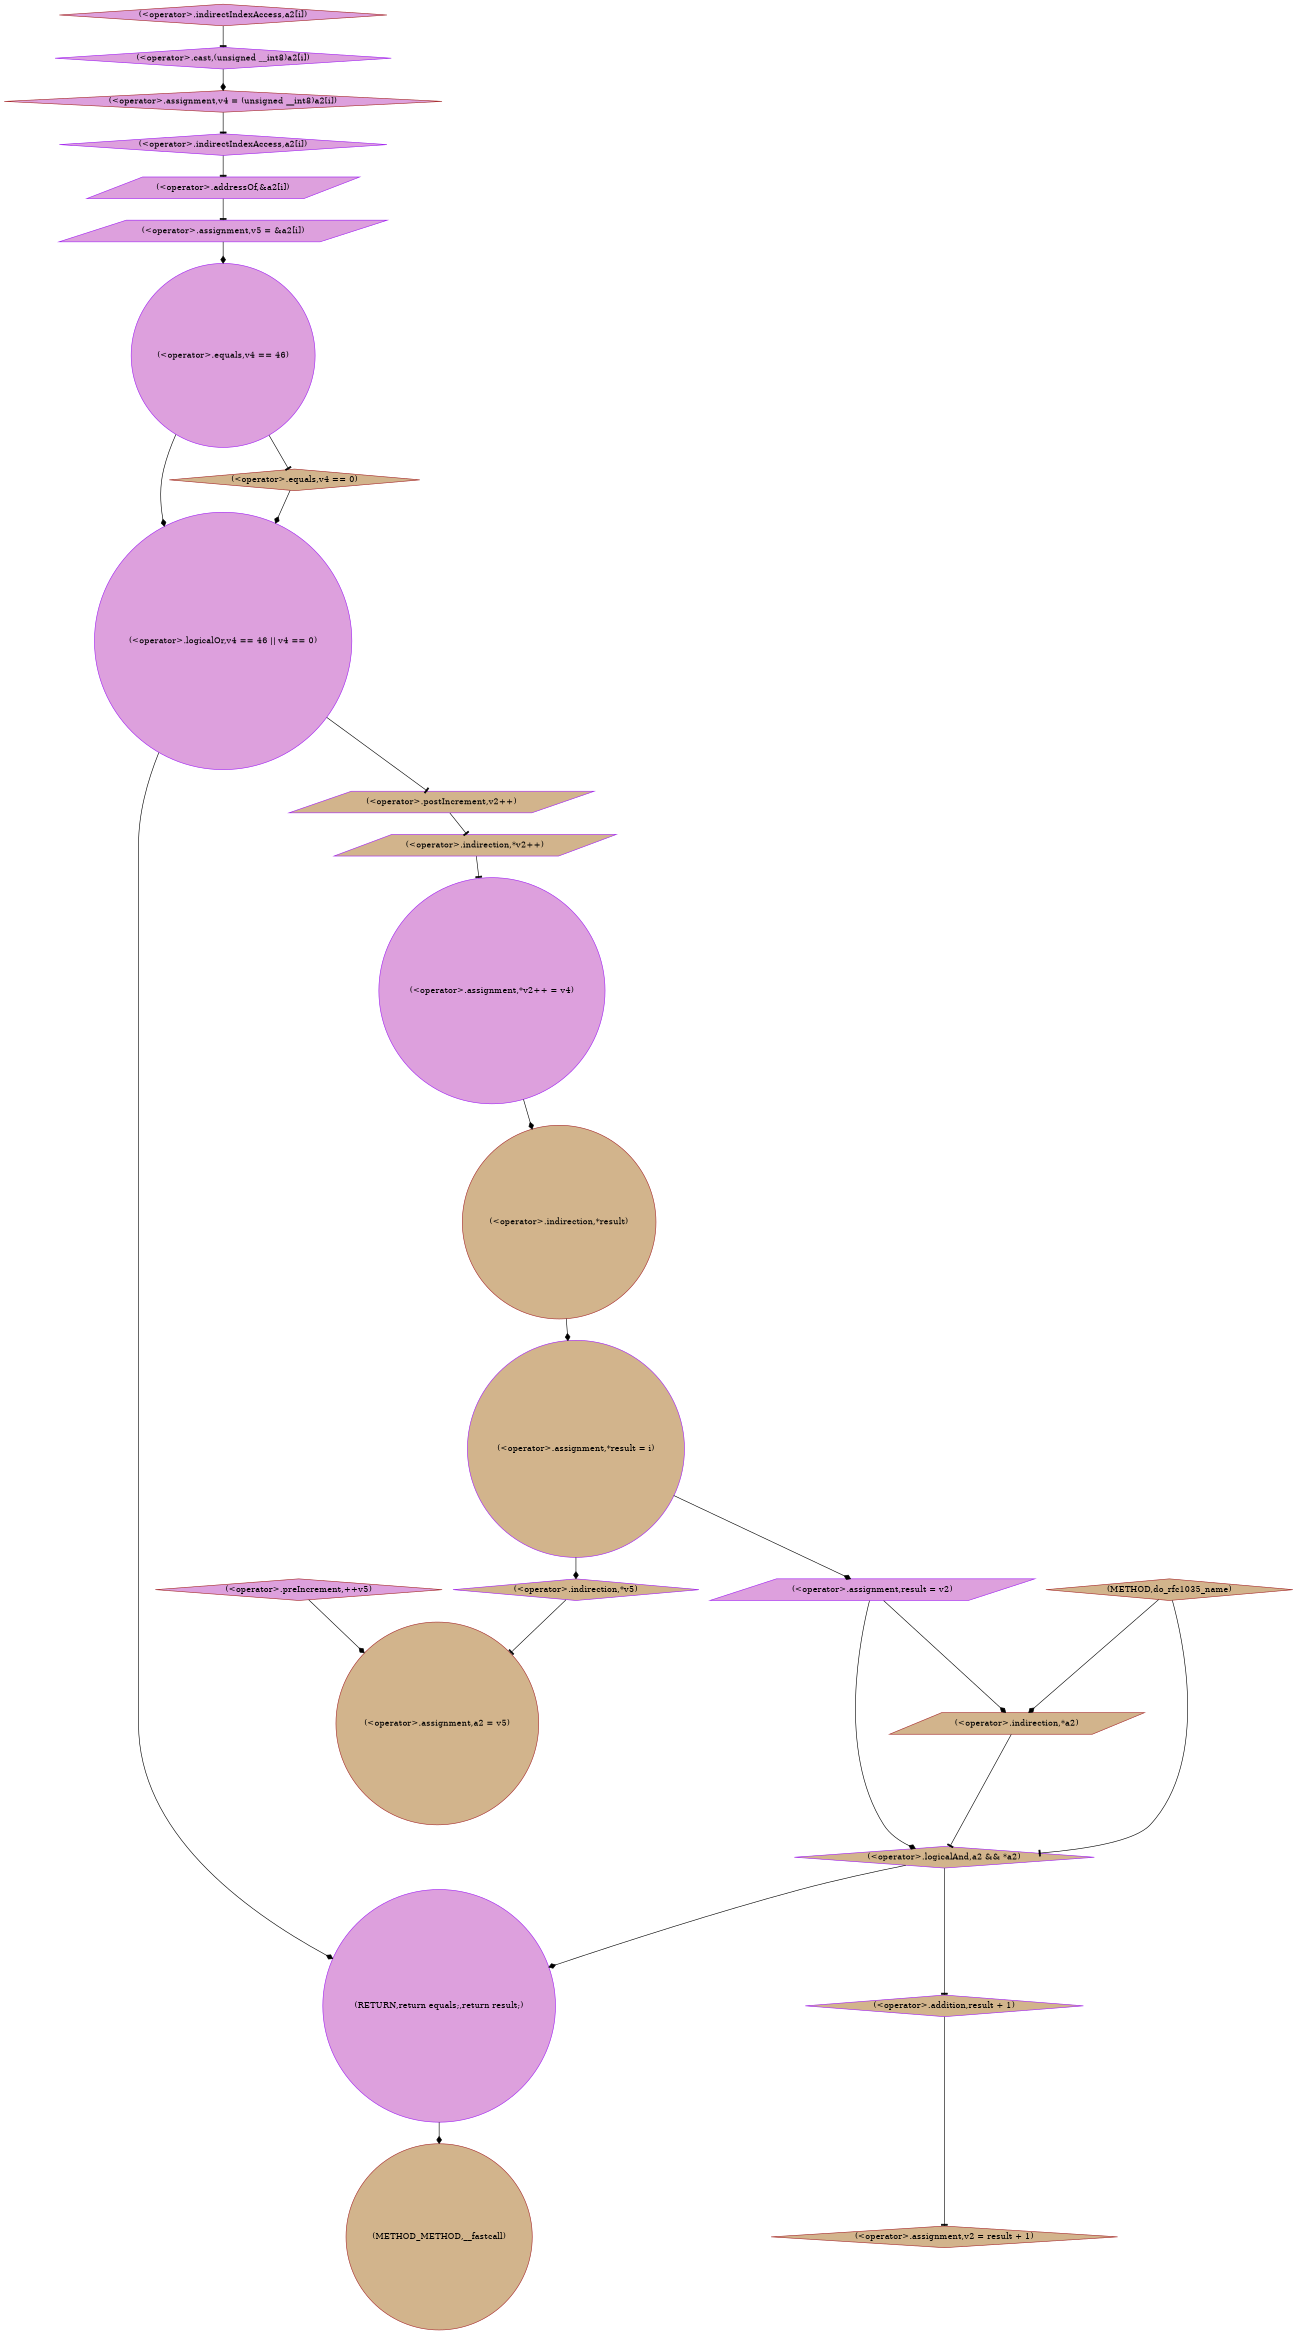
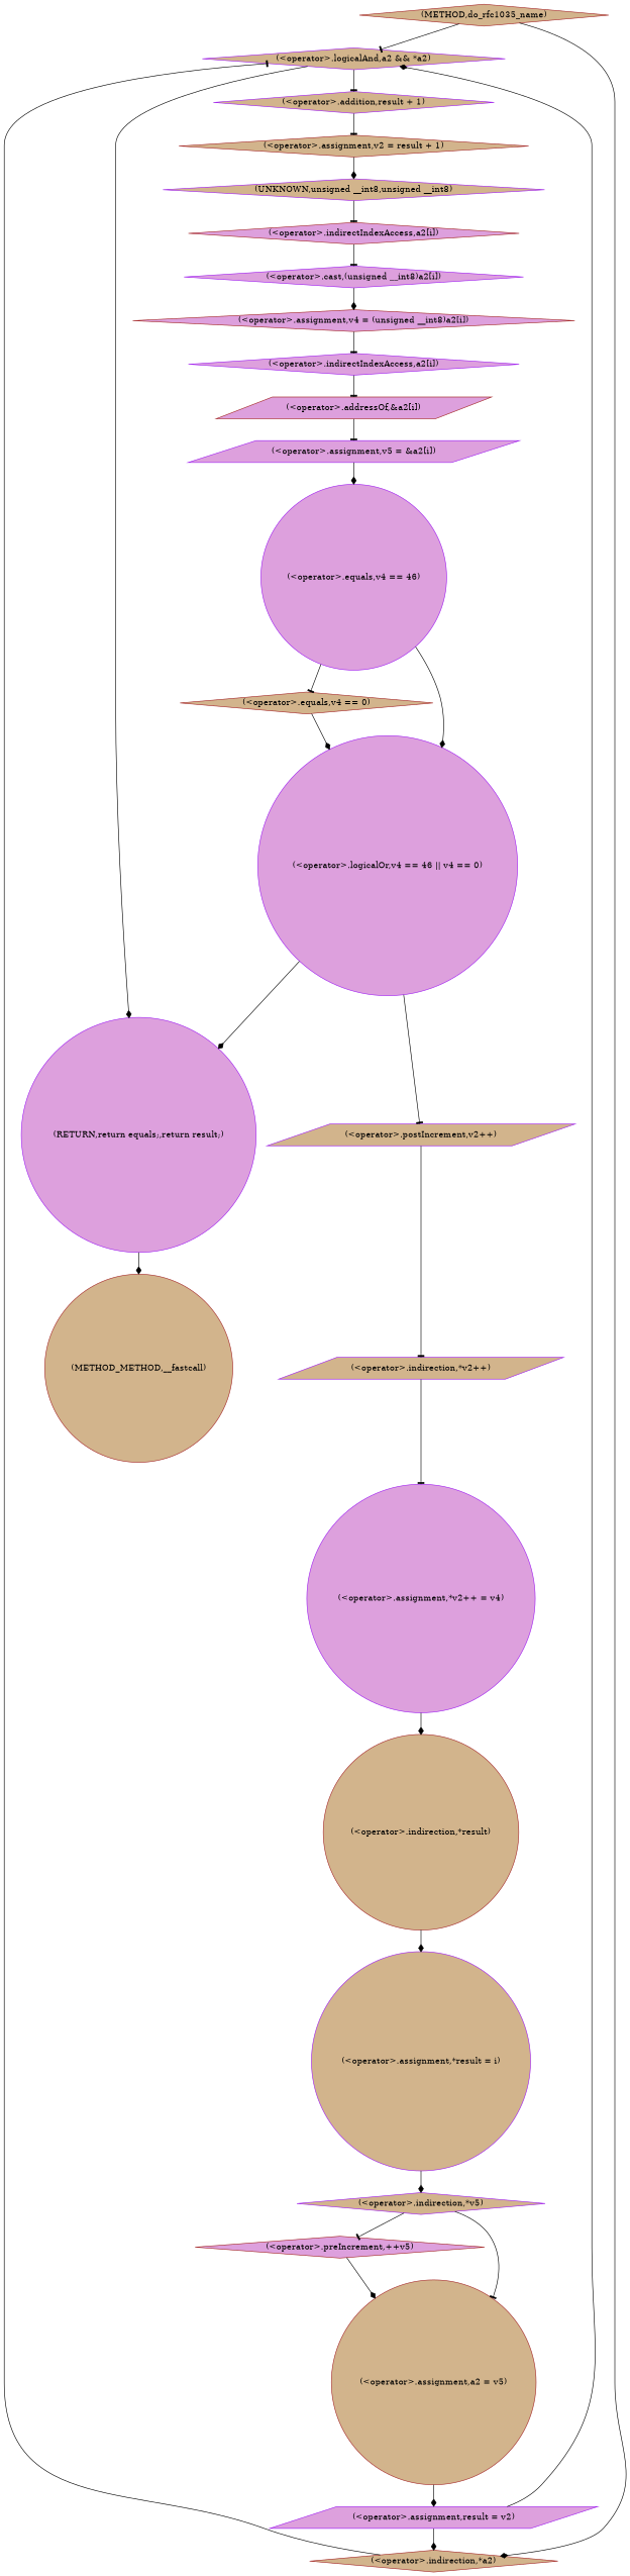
  digraph {
    node [color=purple fillcolor=tan shape=diamond style=filled]
    edge [arrowhead=diamond]
    n1 [label="(<operator>.logicalAnd,a2 && *a2)"]
    n2 [label="(<operator>.addition,result + 1)"]
    n3 [fillcolor=plum label="(RETURN,return equals;,return result;)" shape=circle]
    n4 [color=brown label="(<operator>.assignment,v2 = result + 1)"]
    n5 [color=brown label="(METHOD_METHOD,__fastcall)" shape=circle]
-   n6 [color=brown label="(<operator>.indirection,*a2)" shape=parallelogram]
+   n6 [color=brown label="(<operator>.indirection,*a2)"]
+   n7 [label="(UNKNOWN,unsigned __int8,unsigned __int8)"]
    n8 [color=brown fillcolor=plum label="(<operator>.indirectIndexAccess,a2[i])"]
    n9 [color=brown fillcolor=plum label="(<operator>.assignment,v4 = (unsigned __int8)a2[i])"]
    n10 [fillcolor=plum label="(<operator>.indirectIndexAccess,a2[i])"]
-   n11 [fillcolor=plum label="(<operator>.addressOf,&a2[i])" shape=parallelogram]
+   n11 [color=brown fillcolor=plum label="(<operator>.addressOf,&a2[i])" shape=parallelogram]
    n12 [fillcolor=plum label="(<operator>.cast,(unsigned __int8)a2[i])"]
    n13 [fillcolor=plum label="(<operator>.assignment,v5 = &a2[i])" shape=parallelogram]
    n14 [fillcolor=plum label="(<operator>.equals,v4 == 46)" shape=circle]
    n15 [fillcolor=plum label="(<operator>.logicalOr,v4 == 46 || v4 == 0)" shape=circle]
    n16 [color=brown label="(<operator>.equals,v4 == 0)"]
    n17 [label="(<operator>.postIncrement,v2++)" shape=parallelogram]
    n18 [label="(<operator>.indirection,*v2++)" shape=parallelogram]
    n19 [fillcolor=plum label="(<operator>.assignment,*v2++ = v4)" shape=circle]
    n20 [color=brown label="(<operator>.indirection,*result)" shape=circle]
    n21 [label="(<operator>.assignment,*result = i)" shape=circle]
    n22 [label="(<operator>.indirection,*v5)"]
    n23 [color=brown fillcolor=plum label="(<operator>.preIncrement,++v5)"]
    n24 [color=brown label="(<operator>.assignment,a2 = v5)" shape=circle]
    n25 [fillcolor=plum label="(<operator>.assignment,result = v2)" shape=parallelogram]
    n26 [color=brown label="(METHOD,do_rfc1035_name)"]
    n1 -> n2 [arrowhead=tee]
    n1 -> n3
    n2 -> n4 [arrowhead=tee]
    n3 -> n5
+   n4 -> n7
    n6 -> n1 [arrowhead=tee]
+   n7 -> n8 [arrowhead=tee]
    n8 -> n12 [arrowhead=tee]
    n9 -> n10 [arrowhead=tee]
    n10 -> n11 [arrowhead=tee]
    n11 -> n13 [arrowhead=tee]
    n12 -> n9
    n13 -> n14
    n14 -> n15
    n14 -> n16 [arrowhead=tee]
    n15 -> n3
    n15 -> n17 [arrowhead=tee]
    n16 -> n15
    n17 -> n18 [arrowhead=tee]
    n18 -> n19 [arrowhead=tee]
    n19 -> n20
    n20 -> n21
    n21 -> n22
+   n22 -> n23 [arrowhead=tee]
    n22 -> n24 [arrowhead=tee]
    n23 -> n24
-   n21 -> n25
+   n24 -> n25
    n25 -> n1
    n25 -> n6
    n26 -> n1 [arrowhead=tee]
    n26 -> n6
  }
